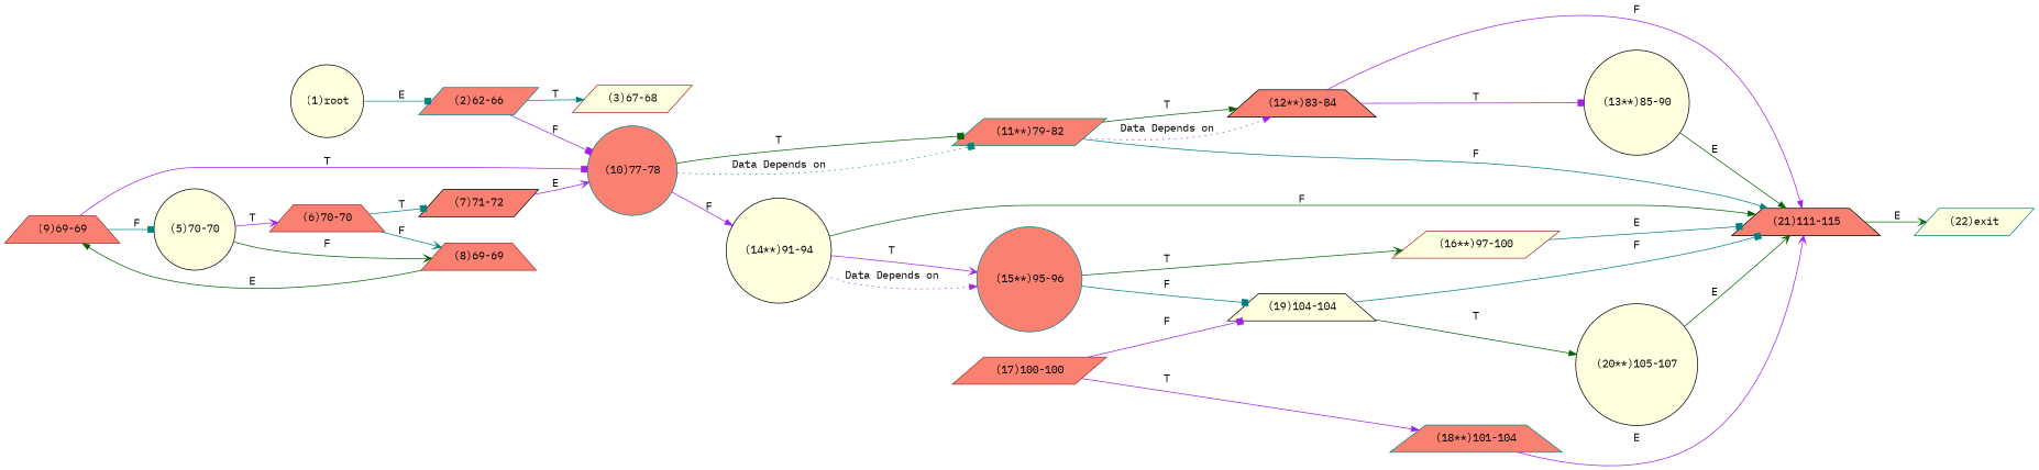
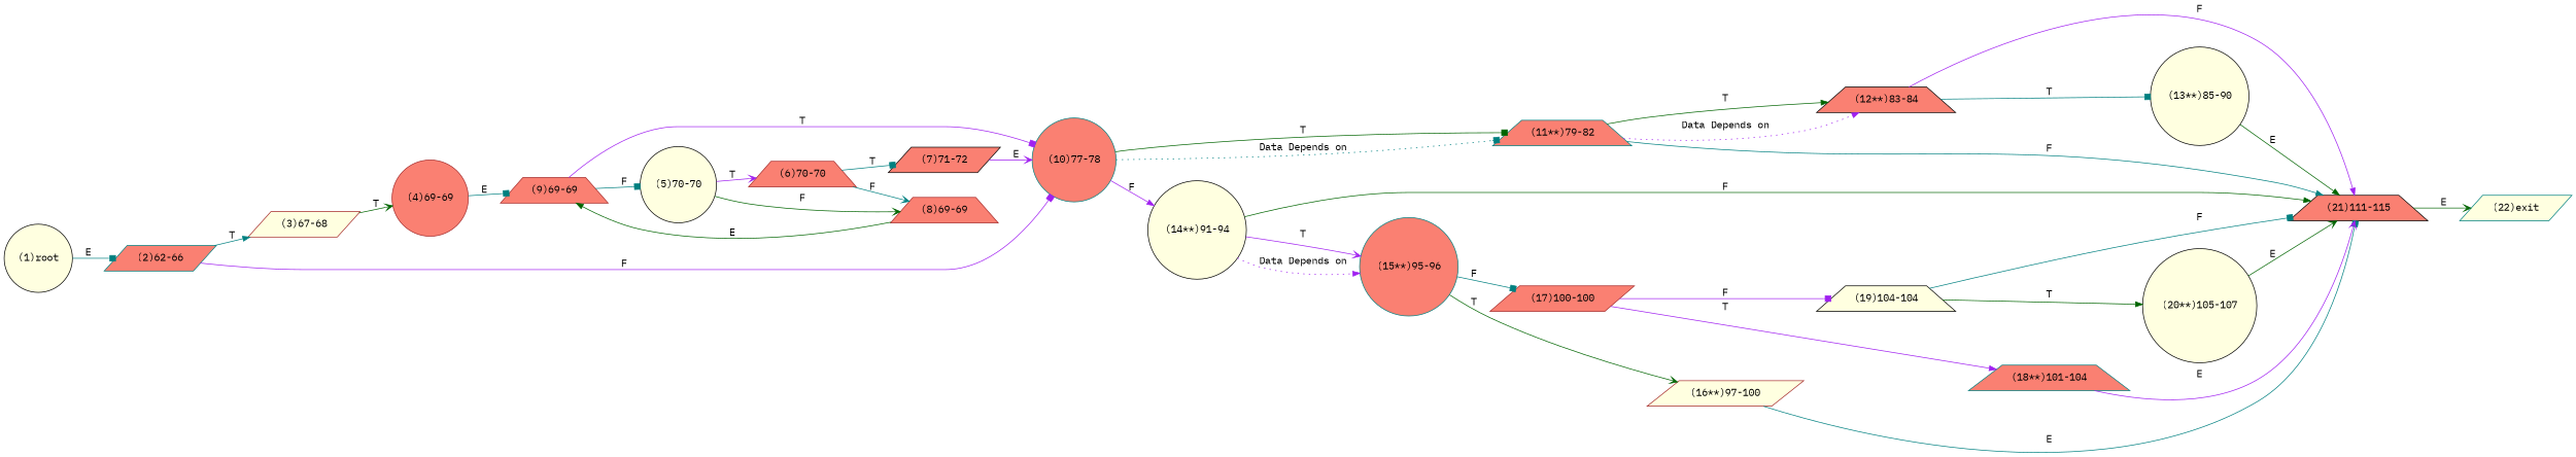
  digraph {
    fontname="IBM Plex Mono"
    rankdir=LR
    node [color=black fillcolor=salmon fontname="IBM Plex Mono" shape=circle style=filled]
    edge [arrowhead=box color=teal fontname="IBM Plex Mono"]
    n1 [fillcolor=lightyellow label="(1)root"]
    n2 [color=teal label="(2)62-66" shape=parallelogram]
    n3 [color=brown fillcolor=lightyellow label="(3)67-68" shape=parallelogram]
    n4 [color=teal label="(10)77-78"]
-   n6 [color=teal label="(11**)79-82" shape=parallelogram]
+   n5 [color=brown label="(4)69-69"]
+   n6 [color=teal label="(11**)79-82" shape=trapezium]
    n7 [fillcolor=lightyellow label="(14**)91-94"]
    n8 [color=brown label="(9)69-69" shape=trapezium]
    n9 [fillcolor=lightyellow label="(5)70-70"]
    n10 [color=brown label="(6)70-70" shape=trapezium]
    n11 [color=brown label="(8)69-69" shape=trapezium]
    n12 [label="(7)71-72" shape=parallelogram]
    n13 [label="(12**)83-84" shape=trapezium]
    n14 [label="(21)111-115" shape=trapezium]
    n15 [color=teal label="(15**)95-96"]
    n16 [fillcolor=lightyellow label="(13**)85-90"]
    n17 [color=teal fillcolor=lightyellow label="(22)exit" shape=parallelogram]
    n18 [color=brown label="(17)100-100" shape=parallelogram]
    n19 [color=brown fillcolor=lightyellow label="(16**)97-100" shape=parallelogram]
    n20 [fillcolor=lightyellow label="(19)104-104" shape=trapezium]
    n21 [color=teal label="(18**)101-104" shape=trapezium]
    n22 [fillcolor=lightyellow label="(20**)105-107"]
    n1 -> n2 [label=E]
    n2 -> n3 [arrowhead=normal label=T]
    n2 -> n4 [color=purple label=F]
+   n3 -> n5 [arrowhead=vee color=darkgreen label=T]
    n4 -> n6 [color=darkgreen label=T]
    n4 -> n6 [label="Data Depends on" style=dotted]
    n4 -> n7 [arrowhead=normal color=purple label=F]
+   n5 -> n8 [label=E]
    n6 -> n13 [arrowhead=normal color=darkgreen label=T]
    n6 -> n13 [arrowhead=normal color=purple label="Data Depends on" style=dotted]
    n6 -> n14 [arrowhead=normal label=F]
    n7 -> n14 [arrowhead=normal color=darkgreen label=F]
    n7 -> n15 [arrowhead=vee color=purple label=T]
    n7 -> n15 [arrowhead=normal color=purple label="Data Depends on" style=dotted]
    n8 -> n4 [color=purple label=T]
    n8 -> n9 [label=F]
    n9 -> n10 [arrowhead=vee color=purple label=T]
    n9 -> n11 [arrowhead=vee color=darkgreen label=F]
    n10 -> n11 [arrowhead=vee label=F]
    n10 -> n12 [label=T]
    n11 -> n8 [arrowhead=normal color=darkgreen label=E]
    n12 -> n4 [arrowhead=vee color=purple label=E]
    n13 -> n14 [arrowhead=normal color=purple label=F]
-   n13 -> n16 [color=purple label=T]
+   n13 -> n16 [label=T]
    n14 -> n17 [arrowhead=vee color=darkgreen label=E]
-   n15 -> n20 [label=F]
+   n15 -> n18 [label=F]
    n15 -> n19 [arrowhead=vee color=darkgreen label=T]
    n16 -> n14 [arrowhead=normal color=darkgreen label=E]
    n18 -> n20 [color=purple label=F]
    n18 -> n21 [arrowhead=normal color=purple label=T]
    n19 -> n14 [label=E]
    n20 -> n14 [label=F]
    n20 -> n22 [arrowhead=normal color=darkgreen label=T]
    n21 -> n14 [arrowhead=vee color=purple label=E]
    n22 -> n14 [arrowhead=vee color=darkgreen label=E]
  }
